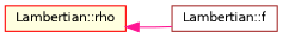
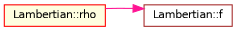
  digraph {
    rankdir=LR
    node [fontname=Helvetica fontsize=10 shape=record style=filled]
    n1 [color=red fillcolor=lightyellow fontcolor=black height=0.2 label="Lambertian::rho" width=0.4]
    n2 [color=brown fillcolor=white height=0.2 label="Lambertian::f" width=0.4]
-   n1 -> n2 [color=deeppink dir=back fontname=Helvetica fontsize=10 labelfontname=Helvetica labelfontsize=10 style=solid]
+   n2 -> n1 [color=deeppink dir=back fontname=Helvetica fontsize=10 labelfontname=Helvetica labelfontsize=10 style=solid]
  }
